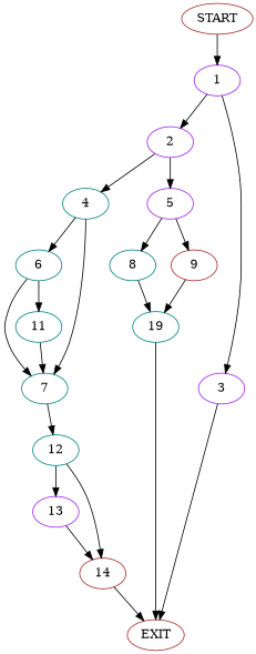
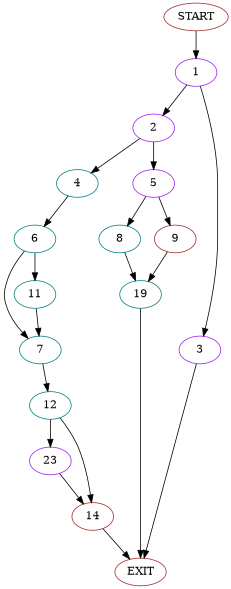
  digraph {
    node [color=teal]
    n1 [color=brown label=START]
    1 [color=purple]
    2 [color=purple]
    3 [color=purple]
    n5 [color=brown label=EXIT]
    4
    5 [color=purple]
    6
    7
    8
    9 [color=brown]
    11
    12
    n14 [label=19]
-   13 [color=purple]
+   13 [color=purple label=23]
    14 [color=brown]
    n1 -> 1
    1 -> 2
    1 -> 3
    2 -> 4
    2 -> 5
    3 -> n5
    4 -> 6
-   4 -> 7
    5 -> 8
    5 -> 9
    6 -> 7
    6 -> 11
    7 -> 12
    8 -> n14
    9 -> n14
    11 -> 7
    12 -> 13
    12 -> 14
    n14 -> n5
    13 -> 14
    14 -> n5
  }
